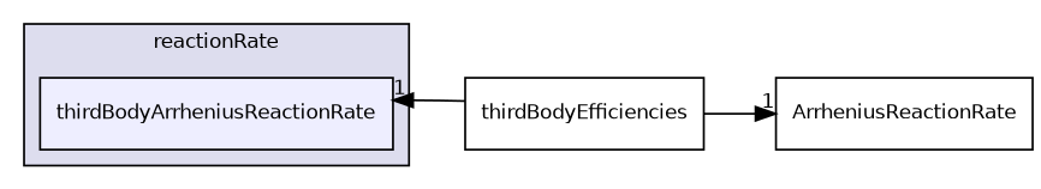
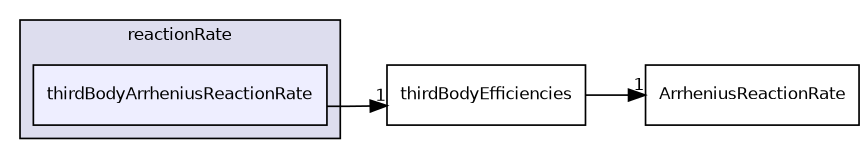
  digraph {
    compound=true
    rankdir=LR
    node [fontname=Helvetica fontsize=10 shape=box]
    edge [headlabel=1 labeldistance=1.5 labelfontname=Helvetica labelfontsize=10]
    n1 [fillcolor="#eeeeff" label=thirdBodyArrheniusReactionRate pencolor=black style=filled]
    n2 [label=thirdBodyEfficiencies]
    n3 [label=ArrheniusReactionRate]
    subgraph cluster_1 {
      bgcolor="#ddddee"
      fontname=Helvetica
      fontsize=10
      label=reactionRate
      pencolor=black
      n1
    }
-   n2 -> n1
+   n1 -> n2
    n2 -> n3
  }
